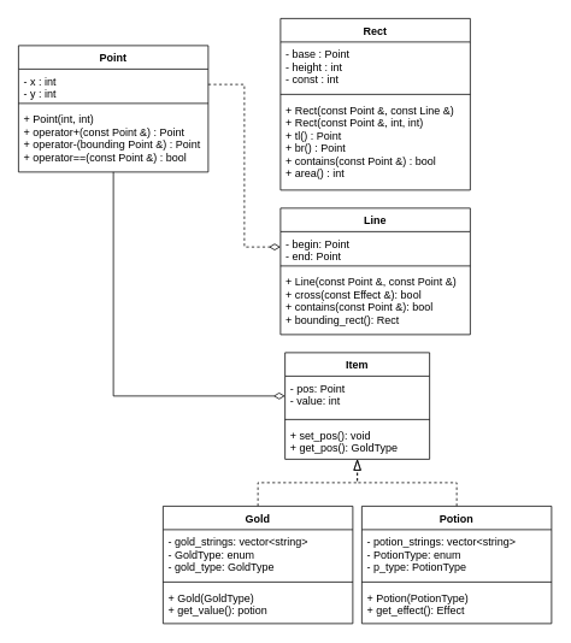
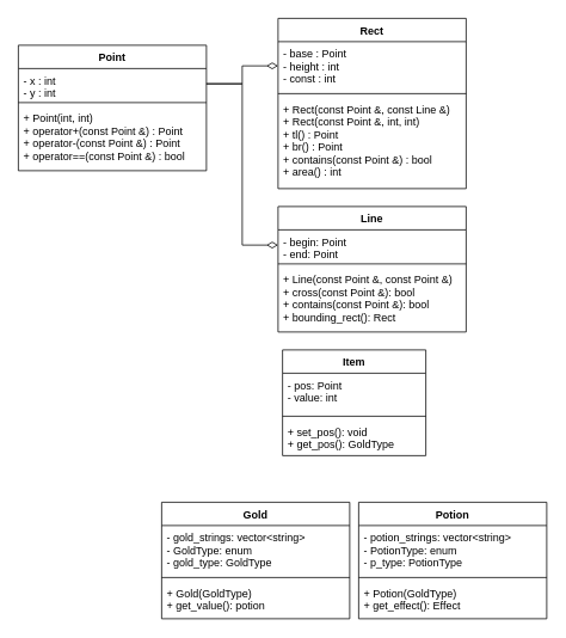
  <mxCell id="0" />
  <mxCell id="1" parent="0" />
- <mxCell id="2" style="edgeStyle=orthogonalEdgeStyle;rounded=0;orthogonalLoop=1;jettySize=auto;html=1;entryX=0;entryY=0.5;entryDx=0;entryDy=0;startArrow=none;startFill=0;endArrow=diamondThin;endFill=0;endSize=10;" parent="1" source="3" target="18" edge="1"><mxGeometry relative="1" as="geometry" /></mxCell>
  <mxCell id="3" value="Point" style="swimlane;fontStyle=1;align=center;verticalAlign=top;childLayout=stackLayout;horizontal=1;startSize=26;horizontalStack=0;resizeParent=1;resizeParentMax=0;resizeLast=0;collapsible=1;marginBottom=0;" parent="1" vertex="1"><mxGeometry x="20" y="50" width="210" height="140" as="geometry"><mxRectangle x="80" y="110" width="60" height="26" as="alternateBounds" /></mxGeometry></mxCell>
  <mxCell id="4" value="- x : int&#10;- y : int" style="text;strokeColor=none;fillColor=none;align=left;verticalAlign=top;spacingLeft=4;spacingRight=4;overflow=hidden;rotatable=0;points=[[0,0.5],[1,0.5]];portConstraint=eastwest;" parent="3" vertex="1"><mxGeometry y="26" width="210" height="34" as="geometry" /></mxCell>
  <mxCell id="5" value="" style="line;strokeWidth=1;fillColor=none;align=left;verticalAlign=middle;spacingTop=-1;spacingLeft=3;spacingRight=3;rotatable=0;labelPosition=right;points=[];portConstraint=eastwest;" parent="3" vertex="1"><mxGeometry y="60" width="210" height="8" as="geometry" /></mxCell>
- <mxCell id="6" value="+ Point(int, int)&#10;+ operator+(const Point &amp;) : Point&#10;+ operator-(bounding Point &amp;) : Point&#10;+ operator==(const Point &amp;) : bool" style="text;strokeColor=none;fillColor=none;align=left;verticalAlign=top;spacingLeft=4;spacingRight=4;overflow=hidden;rotatable=0;points=[[0,0.5],[1,0.5]];portConstraint=eastwest;" parent="3" vertex="1"><mxGeometry y="68" width="210" height="72" as="geometry" /></mxCell>
+ <mxCell id="6" value="+ Point(int, int)&#10;+ operator+(const Point &amp;) : Point&#10;+ operator-(const Point &amp;) : Point&#10;+ operator==(const Point &amp;) : bool" style="text;strokeColor=none;fillColor=none;align=left;verticalAlign=top;spacingLeft=4;spacingRight=4;overflow=hidden;rotatable=0;points=[[0,0.5],[1,0.5]];portConstraint=eastwest;" parent="3" vertex="1"><mxGeometry y="68" width="210" height="72" as="geometry" /></mxCell>
  <mxCell id="7" value="Rect" style="swimlane;fontStyle=1;align=center;verticalAlign=top;childLayout=stackLayout;horizontal=1;startSize=26;horizontalStack=0;resizeParent=1;resizeParentMax=0;resizeLast=0;collapsible=1;marginBottom=0;" parent="1" vertex="1"><mxGeometry x="310" y="20" width="210" height="190" as="geometry" /></mxCell>
  <mxCell id="8" value="- base : Point&#10;- height : int&#10;- const : int" style="text;strokeColor=none;fillColor=none;align=left;verticalAlign=top;spacingLeft=4;spacingRight=4;overflow=hidden;rotatable=0;points=[[0,0.5],[1,0.5]];portConstraint=eastwest;" parent="7" vertex="1"><mxGeometry y="26" width="210" height="54" as="geometry" /></mxCell>
  <mxCell id="9" value="" style="line;strokeWidth=1;fillColor=none;align=left;verticalAlign=middle;spacingTop=-1;spacingLeft=3;spacingRight=3;rotatable=0;labelPosition=right;points=[];portConstraint=eastwest;" parent="7" vertex="1"><mxGeometry y="80" width="210" height="8" as="geometry" /></mxCell>
  <mxCell id="10" value="+ Rect(const Point &amp;, const Line &amp;)&#10;+ Rect(const Point &amp;, int, int)&#10;+ tl() : Point&#10;+ br() : Point &#10;+ contains(const Point &amp;) : bool&#10;+ area() : int" style="text;strokeColor=none;fillColor=none;align=left;verticalAlign=top;spacingLeft=4;spacingRight=4;overflow=hidden;rotatable=0;points=[[0,0.5],[1,0.5]];portConstraint=eastwest;" parent="7" vertex="1"><mxGeometry y="88" width="210" height="102" as="geometry" /></mxCell>
  <mxCell id="11" value="Line" style="swimlane;fontStyle=1;align=center;verticalAlign=top;childLayout=stackLayout;horizontal=1;startSize=26;horizontalStack=0;resizeParent=1;resizeParentMax=0;resizeLast=0;collapsible=1;marginBottom=0;" parent="1" vertex="1"><mxGeometry x="310" y="230" width="210" height="140" as="geometry" /></mxCell>
  <mxCell id="12" value="- begin: Point&#10;- end: Point" style="text;strokeColor=none;fillColor=none;align=left;verticalAlign=top;spacingLeft=4;spacingRight=4;overflow=hidden;rotatable=0;points=[[0,0.5],[1,0.5]];portConstraint=eastwest;" parent="11" vertex="1"><mxGeometry y="26" width="210" height="34" as="geometry" /></mxCell>
  <mxCell id="13" value="" style="line;strokeWidth=1;fillColor=none;align=left;verticalAlign=middle;spacingTop=-1;spacingLeft=3;spacingRight=3;rotatable=0;labelPosition=right;points=[];portConstraint=eastwest;" parent="11" vertex="1"><mxGeometry y="60" width="210" height="8" as="geometry" /></mxCell>
- <mxCell id="14" value="+ Line(const Point &amp;, const Point &amp;)&#10;+ cross(const Effect &amp;): bool&#10;+ contains(const Point &amp;): bool&#10;+ bounding_rect(): Rect" style="text;strokeColor=none;fillColor=none;align=left;verticalAlign=top;spacingLeft=4;spacingRight=4;overflow=hidden;rotatable=0;points=[[0,0.5],[1,0.5]];portConstraint=eastwest;" parent="11" vertex="1"><mxGeometry y="68" width="210" height="72" as="geometry" /></mxCell>
- <mxCell id="15" style="edgeStyle=orthogonalEdgeStyle;rounded=0;orthogonalLoop=1;jettySize=auto;html=1;exitX=1;exitY=0.5;exitDx=0;exitDy=0;entryX=0;entryY=0.5;entryDx=0;entryDy=0;startArrow=none;startFill=0;endArrow=diamondThin;endFill=0;endSize=10;dashed=1;" parent="1" source="4" target="12" edge="1"><mxGeometry relative="1" as="geometry" /></mxCell>
+ <mxCell id="14" value="+ Line(const Point &amp;, const Point &amp;)&#10;+ cross(const Point &amp;): bool&#10;+ contains(const Point &amp;): bool&#10;+ bounding_rect(): Rect" style="text;strokeColor=none;fillColor=none;align=left;verticalAlign=top;spacingLeft=4;spacingRight=4;overflow=hidden;rotatable=0;points=[[0,0.5],[1,0.5]];portConstraint=eastwest;" parent="11" vertex="1"><mxGeometry y="68" width="210" height="72" as="geometry" /></mxCell>
+ <mxCell id="15" style="edgeStyle=orthogonalEdgeStyle;rounded=0;orthogonalLoop=1;jettySize=auto;html=1;exitX=1;exitY=0.5;exitDx=0;exitDy=0;entryX=0;entryY=0.5;entryDx=0;entryDy=0;startArrow=none;startFill=0;endArrow=diamondThin;endFill=0;endSize=10;" parent="1" source="4" target="12" edge="1"><mxGeometry relative="1" as="geometry" /></mxCell>
+ <mxCell id="16" style="edgeStyle=orthogonalEdgeStyle;rounded=0;orthogonalLoop=1;jettySize=auto;html=1;exitX=1;exitY=0.5;exitDx=0;exitDy=0;entryX=0;entryY=0.5;entryDx=0;entryDy=0;startArrow=none;startFill=0;endArrow=diamondThin;endFill=0;endSize=10;" parent="1" source="4" target="8" edge="1"><mxGeometry relative="1" as="geometry" /></mxCell>
  <mxCell id="17" value="Item" style="swimlane;fontStyle=1;align=center;verticalAlign=top;childLayout=stackLayout;horizontal=1;startSize=26;horizontalStack=0;resizeParent=1;resizeParentMax=0;resizeLast=0;collapsible=1;marginBottom=0;" parent="1" vertex="1"><mxGeometry x="315" y="390" width="160" height="118" as="geometry" /></mxCell>
  <mxCell id="18" value="- pos: Point&#10;- value: int" style="text;strokeColor=none;fillColor=none;align=left;verticalAlign=top;spacingLeft=4;spacingRight=4;overflow=hidden;rotatable=0;points=[[0,0.5],[1,0.5]];portConstraint=eastwest;" parent="17" vertex="1"><mxGeometry y="26" width="160" height="44" as="geometry" /></mxCell>
  <mxCell id="19" value="" style="line;strokeWidth=1;fillColor=none;align=left;verticalAlign=middle;spacingTop=-1;spacingLeft=3;spacingRight=3;rotatable=0;labelPosition=right;points=[];portConstraint=eastwest;" parent="17" vertex="1"><mxGeometry y="70" width="160" height="8" as="geometry" /></mxCell>
  <mxCell id="20" value="+ set_pos(): void&#10;+ get_pos(): GoldType" style="text;strokeColor=none;fillColor=none;align=left;verticalAlign=top;spacingLeft=4;spacingRight=4;overflow=hidden;rotatable=0;points=[[0,0.5],[1,0.5]];portConstraint=eastwest;" parent="17" vertex="1"><mxGeometry y="78" width="160" height="40" as="geometry" /></mxCell>
- <mxCell id="21" style="edgeStyle=orthogonalEdgeStyle;rounded=0;orthogonalLoop=1;jettySize=auto;html=1;exitX=0.5;exitY=0;exitDx=0;exitDy=0;dashed=1;startArrow=none;startFill=0;endArrow=blockThin;endFill=0;endSize=10;" parent="1" source="22" target="17" edge="1"><mxGeometry relative="1" as="geometry" /></mxCell>
  <mxCell id="22" value="Potion" style="swimlane;fontStyle=1;align=center;verticalAlign=top;childLayout=stackLayout;horizontal=1;startSize=26;horizontalStack=0;resizeParent=1;resizeParentMax=0;resizeLast=0;collapsible=1;marginBottom=0;" parent="1" vertex="1"><mxGeometry x="400" y="560" width="210" height="130" as="geometry" /></mxCell>
  <mxCell id="23" value="- potion_strings: vector&lt;string&gt;&#10;- PotionType: enum&#10;- p_type: PotionType" style="text;strokeColor=none;fillColor=none;align=left;verticalAlign=top;spacingLeft=4;spacingRight=4;overflow=hidden;rotatable=0;points=[[0,0.5],[1,0.5]];portConstraint=eastwest;" parent="22" vertex="1"><mxGeometry y="26" width="210" height="54" as="geometry" /></mxCell>
  <mxCell id="24" value="" style="line;strokeWidth=1;fillColor=none;align=left;verticalAlign=middle;spacingTop=-1;spacingLeft=3;spacingRight=3;rotatable=0;labelPosition=right;points=[];portConstraint=eastwest;" parent="22" vertex="1"><mxGeometry y="80" width="210" height="8" as="geometry" /></mxCell>
- <mxCell id="25" value="+ Potion(PotionType)&#10;+ get_effect(): Effect&#10;" style="text;strokeColor=none;fillColor=none;align=left;verticalAlign=top;spacingLeft=4;spacingRight=4;overflow=hidden;rotatable=0;points=[[0,0.5],[1,0.5]];portConstraint=eastwest;" parent="22" vertex="1"><mxGeometry y="88" width="210" height="42" as="geometry" /></mxCell>
- <mxCell id="26" style="edgeStyle=orthogonalEdgeStyle;rounded=0;orthogonalLoop=1;jettySize=auto;html=1;exitX=0.5;exitY=0;exitDx=0;exitDy=0;dashed=1;startArrow=none;startFill=0;endArrow=blockThin;endFill=0;endSize=10;" parent="1" source="27" target="17" edge="1"><mxGeometry relative="1" as="geometry" /></mxCell>
+ <mxCell id="25" value="+ Potion(GoldType)&#10;+ get_effect(): Effect&#10;" style="text;strokeColor=none;fillColor=none;align=left;verticalAlign=top;spacingLeft=4;spacingRight=4;overflow=hidden;rotatable=0;points=[[0,0.5],[1,0.5]];portConstraint=eastwest;" parent="22" vertex="1"><mxGeometry y="88" width="210" height="42" as="geometry" /></mxCell>
  <mxCell id="27" value="Gold" style="swimlane;fontStyle=1;align=center;verticalAlign=top;childLayout=stackLayout;horizontal=1;startSize=26;horizontalStack=0;resizeParent=1;resizeParentMax=0;resizeLast=0;collapsible=1;marginBottom=0;" parent="1" vertex="1"><mxGeometry x="180" y="560" width="210" height="130" as="geometry" /></mxCell>
  <mxCell id="28" value="- gold_strings: vector&lt;string&gt;&#10;- GoldType: enum&#10;- gold_type: GoldType" style="text;strokeColor=none;fillColor=none;align=left;verticalAlign=top;spacingLeft=4;spacingRight=4;overflow=hidden;rotatable=0;points=[[0,0.5],[1,0.5]];portConstraint=eastwest;" parent="27" vertex="1"><mxGeometry y="26" width="210" height="54" as="geometry" /></mxCell>
  <mxCell id="29" value="" style="line;strokeWidth=1;fillColor=none;align=left;verticalAlign=middle;spacingTop=-1;spacingLeft=3;spacingRight=3;rotatable=0;labelPosition=right;points=[];portConstraint=eastwest;" parent="27" vertex="1"><mxGeometry y="80" width="210" height="8" as="geometry" /></mxCell>
  <mxCell id="30" value="+ Gold(GoldType)&#10;+ get_value(): potion&#10;" style="text;strokeColor=none;fillColor=none;align=left;verticalAlign=top;spacingLeft=4;spacingRight=4;overflow=hidden;rotatable=0;points=[[0,0.5],[1,0.5]];portConstraint=eastwest;" parent="27" vertex="1"><mxGeometry y="88" width="210" height="42" as="geometry" /></mxCell>
